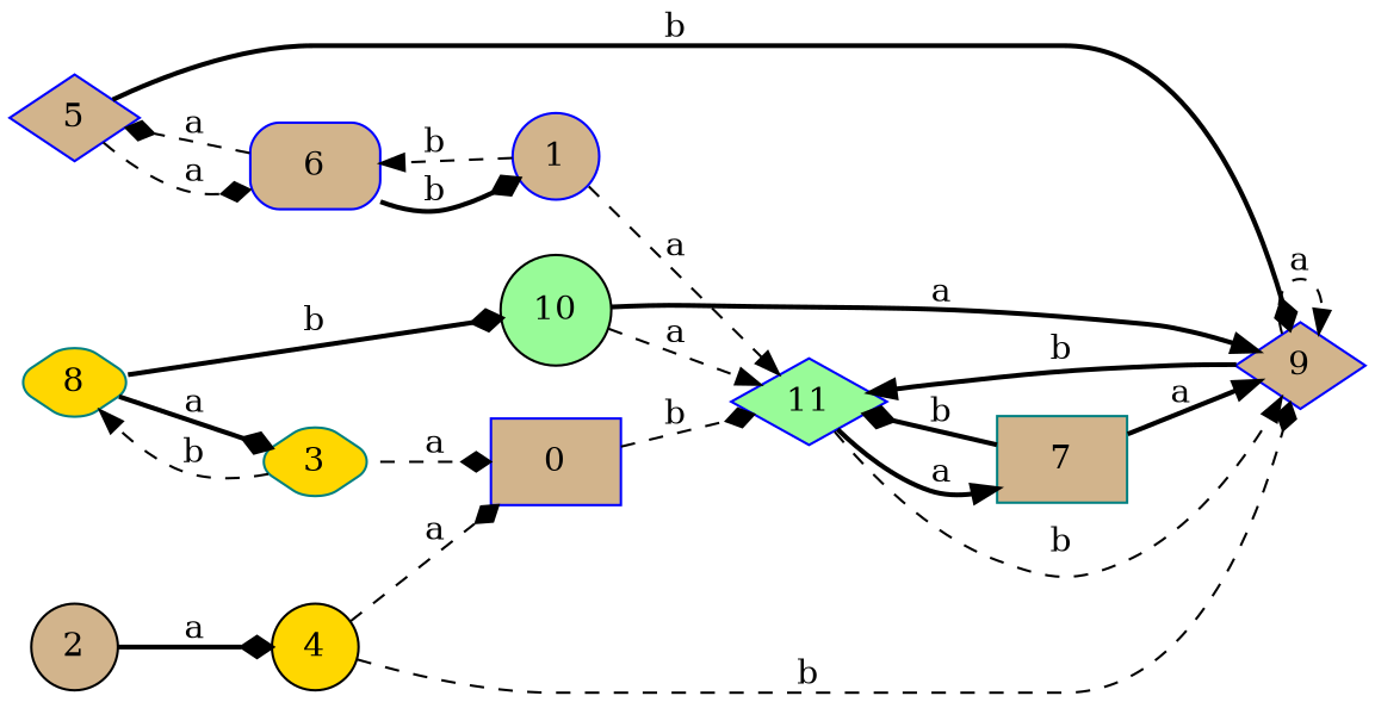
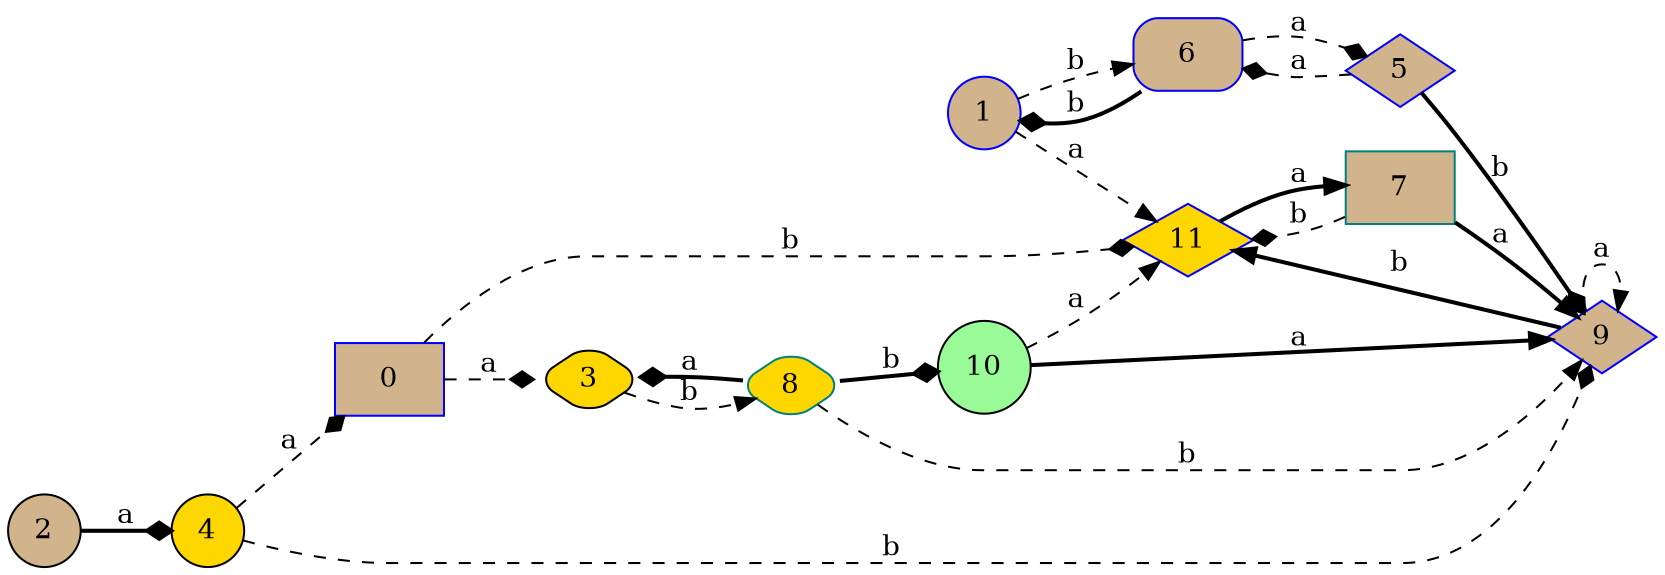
  digraph {
    rankdir=LR
    node [color=blue fillcolor=tan shape=diamond style=filled]
    edge [arrowhead=diamond style=dashed]
    n1 [label=0 shape=box]
-   n2 [color=teal fillcolor=gold label=3 style="rounded,filled"]
-   n3 [fillcolor=palegreen label=11]
+   n2 [color=black fillcolor=gold label=3 style="rounded,filled"]
+   n3 [fillcolor=gold label=11]
    n4 [color=teal fillcolor=gold label=8 style="rounded,filled"]
    n5 [label=9]
    n6 [color=teal label=7 shape=box]
    n7 [label=1 shape=circle]
    n8 [label=6 shape=box style="rounded,filled"]
    n9 [label=5]
    n10 [color=black label=2 shape=circle]
    n11 [color=black fillcolor=gold label=4 shape=circle style="rounded,filled"]
    n12 [color=black fillcolor=palegreen label=10 shape=circle style="rounded,filled"]
-   n2 -> n1 [label=a]
+   n1 -> n2 [label=a]
    n1 -> n3 [label=b]
    n2 -> n4 [arrowhead=normal label=b]
-   n3 -> n5 [arrowhead=normal label=b]
+   n4 -> n5 [arrowhead=normal label=b]
    n3 -> n6 [arrowhead=normal label=a style=bold]
    n4 -> n2 [label=a style=bold]
    n4 -> n12 [label=b style=bold]
    n5 -> n3 [arrowhead=normal label=b style=bold]
    n5 -> n5 [arrowhead=normal label=a]
-   n6 -> n3 [label=b style=bold]
+   n6 -> n3 [label=b]
    n6 -> n5 [arrowhead=normal label=a style=bold]
    n7 -> n3 [arrowhead=normal label=a]
    n7 -> n8 [arrowhead=normal label=b]
    n8 -> n7 [label=b style=bold]
    n8 -> n9 [label=a]
    n9 -> n5 [label=b style=bold]
    n9 -> n8 [label=a]
    n10 -> n11 [label=a style=bold]
    n11 -> n1 [label=a]
    n11 -> n5 [label=b]
    n12 -> n3 [arrowhead=normal label=a]
    n12 -> n5 [arrowhead=normal label=a style=bold]
  }
